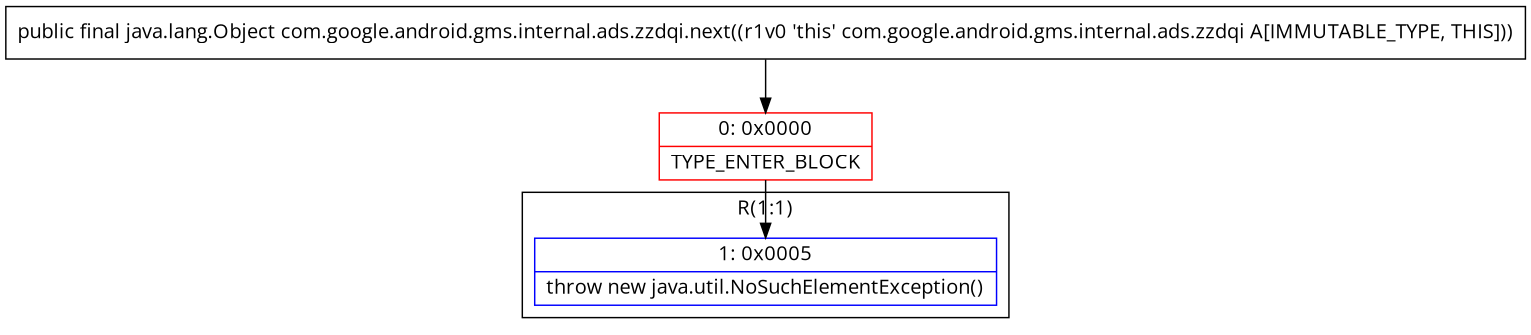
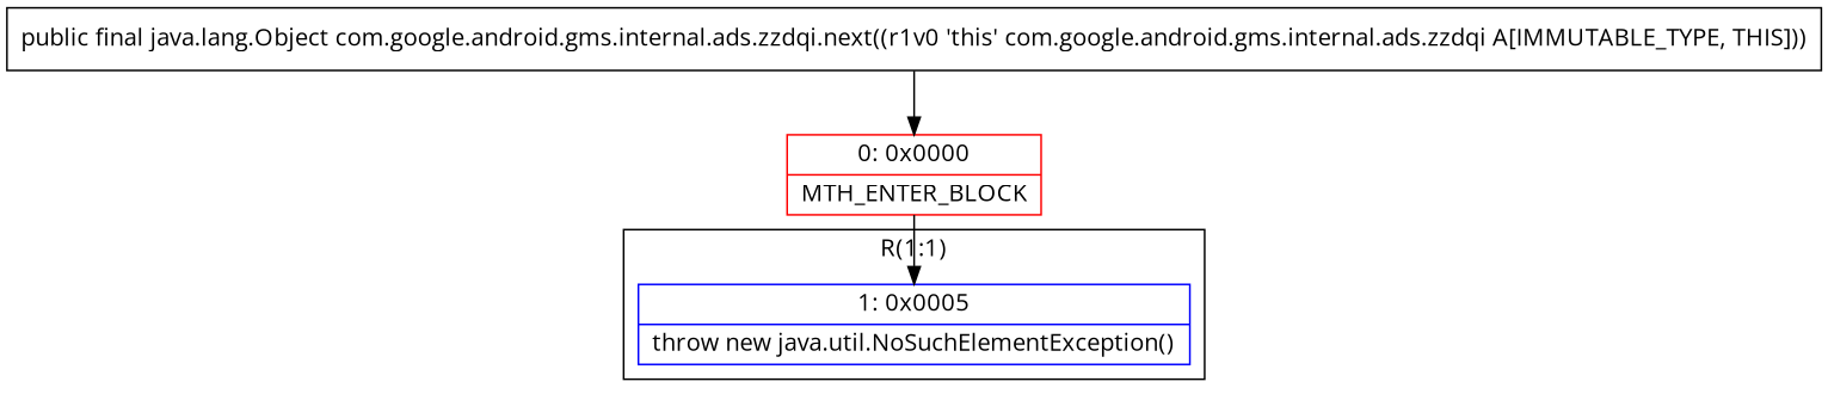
  digraph {
    fontname="Open Sans"
    node [shape=record fontname="Open Sans"]
    edge [fontname="Open Sans"]
    n1 [color=blue label="{1\:\ 0x0005|throw new java.util.NoSuchElementException()\l}"]
-   n2 [color=red label="{0\:\ 0x0000|TYPE_ENTER_BLOCK\l}"]
+   n2 [color=red label="{0\:\ 0x0000|MTH_ENTER_BLOCK\l}"]
    n3 [label="{public final java.lang.Object com.google.android.gms.internal.ads.zzdqi.next((r1v0 'this' com.google.android.gms.internal.ads.zzdqi A[IMMUTABLE_TYPE, THIS])) }"]
    subgraph cluster_1 {
      label="R(1:1)"
      n1
    }
    n2 -> n1
    n3 -> n2
  }
